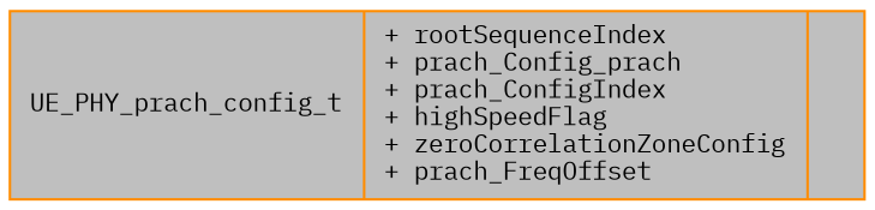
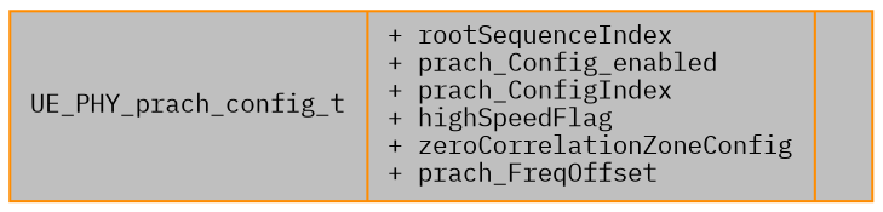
  digraph {
    rankdir=LR
    fontname="IBM Plex Mono"
-   n1 [color=darkorange fillcolor=grey75 fontcolor=black fontname="IBM Plex Mono" fontsize=10 height=0.2 label="{UE_PHY_prach_config_t\n|+ rootSequenceIndex\l+ prach_Config_prach\l+ prach_ConfigIndex\l+ highSpeedFlag\l+ zeroCorrelationZoneConfig\l+ prach_FreqOffset\l|}" shape=record style=filled width=0.4]
+   n1 [color=darkorange fillcolor=grey75 fontcolor=black fontname="IBM Plex Mono" fontsize=10 height=0.2 label="{UE_PHY_prach_config_t\n|+ rootSequenceIndex\l+ prach_Config_enabled\l+ prach_ConfigIndex\l+ highSpeedFlag\l+ zeroCorrelationZoneConfig\l+ prach_FreqOffset\l|}" shape=record style=filled width=0.4]
  }
